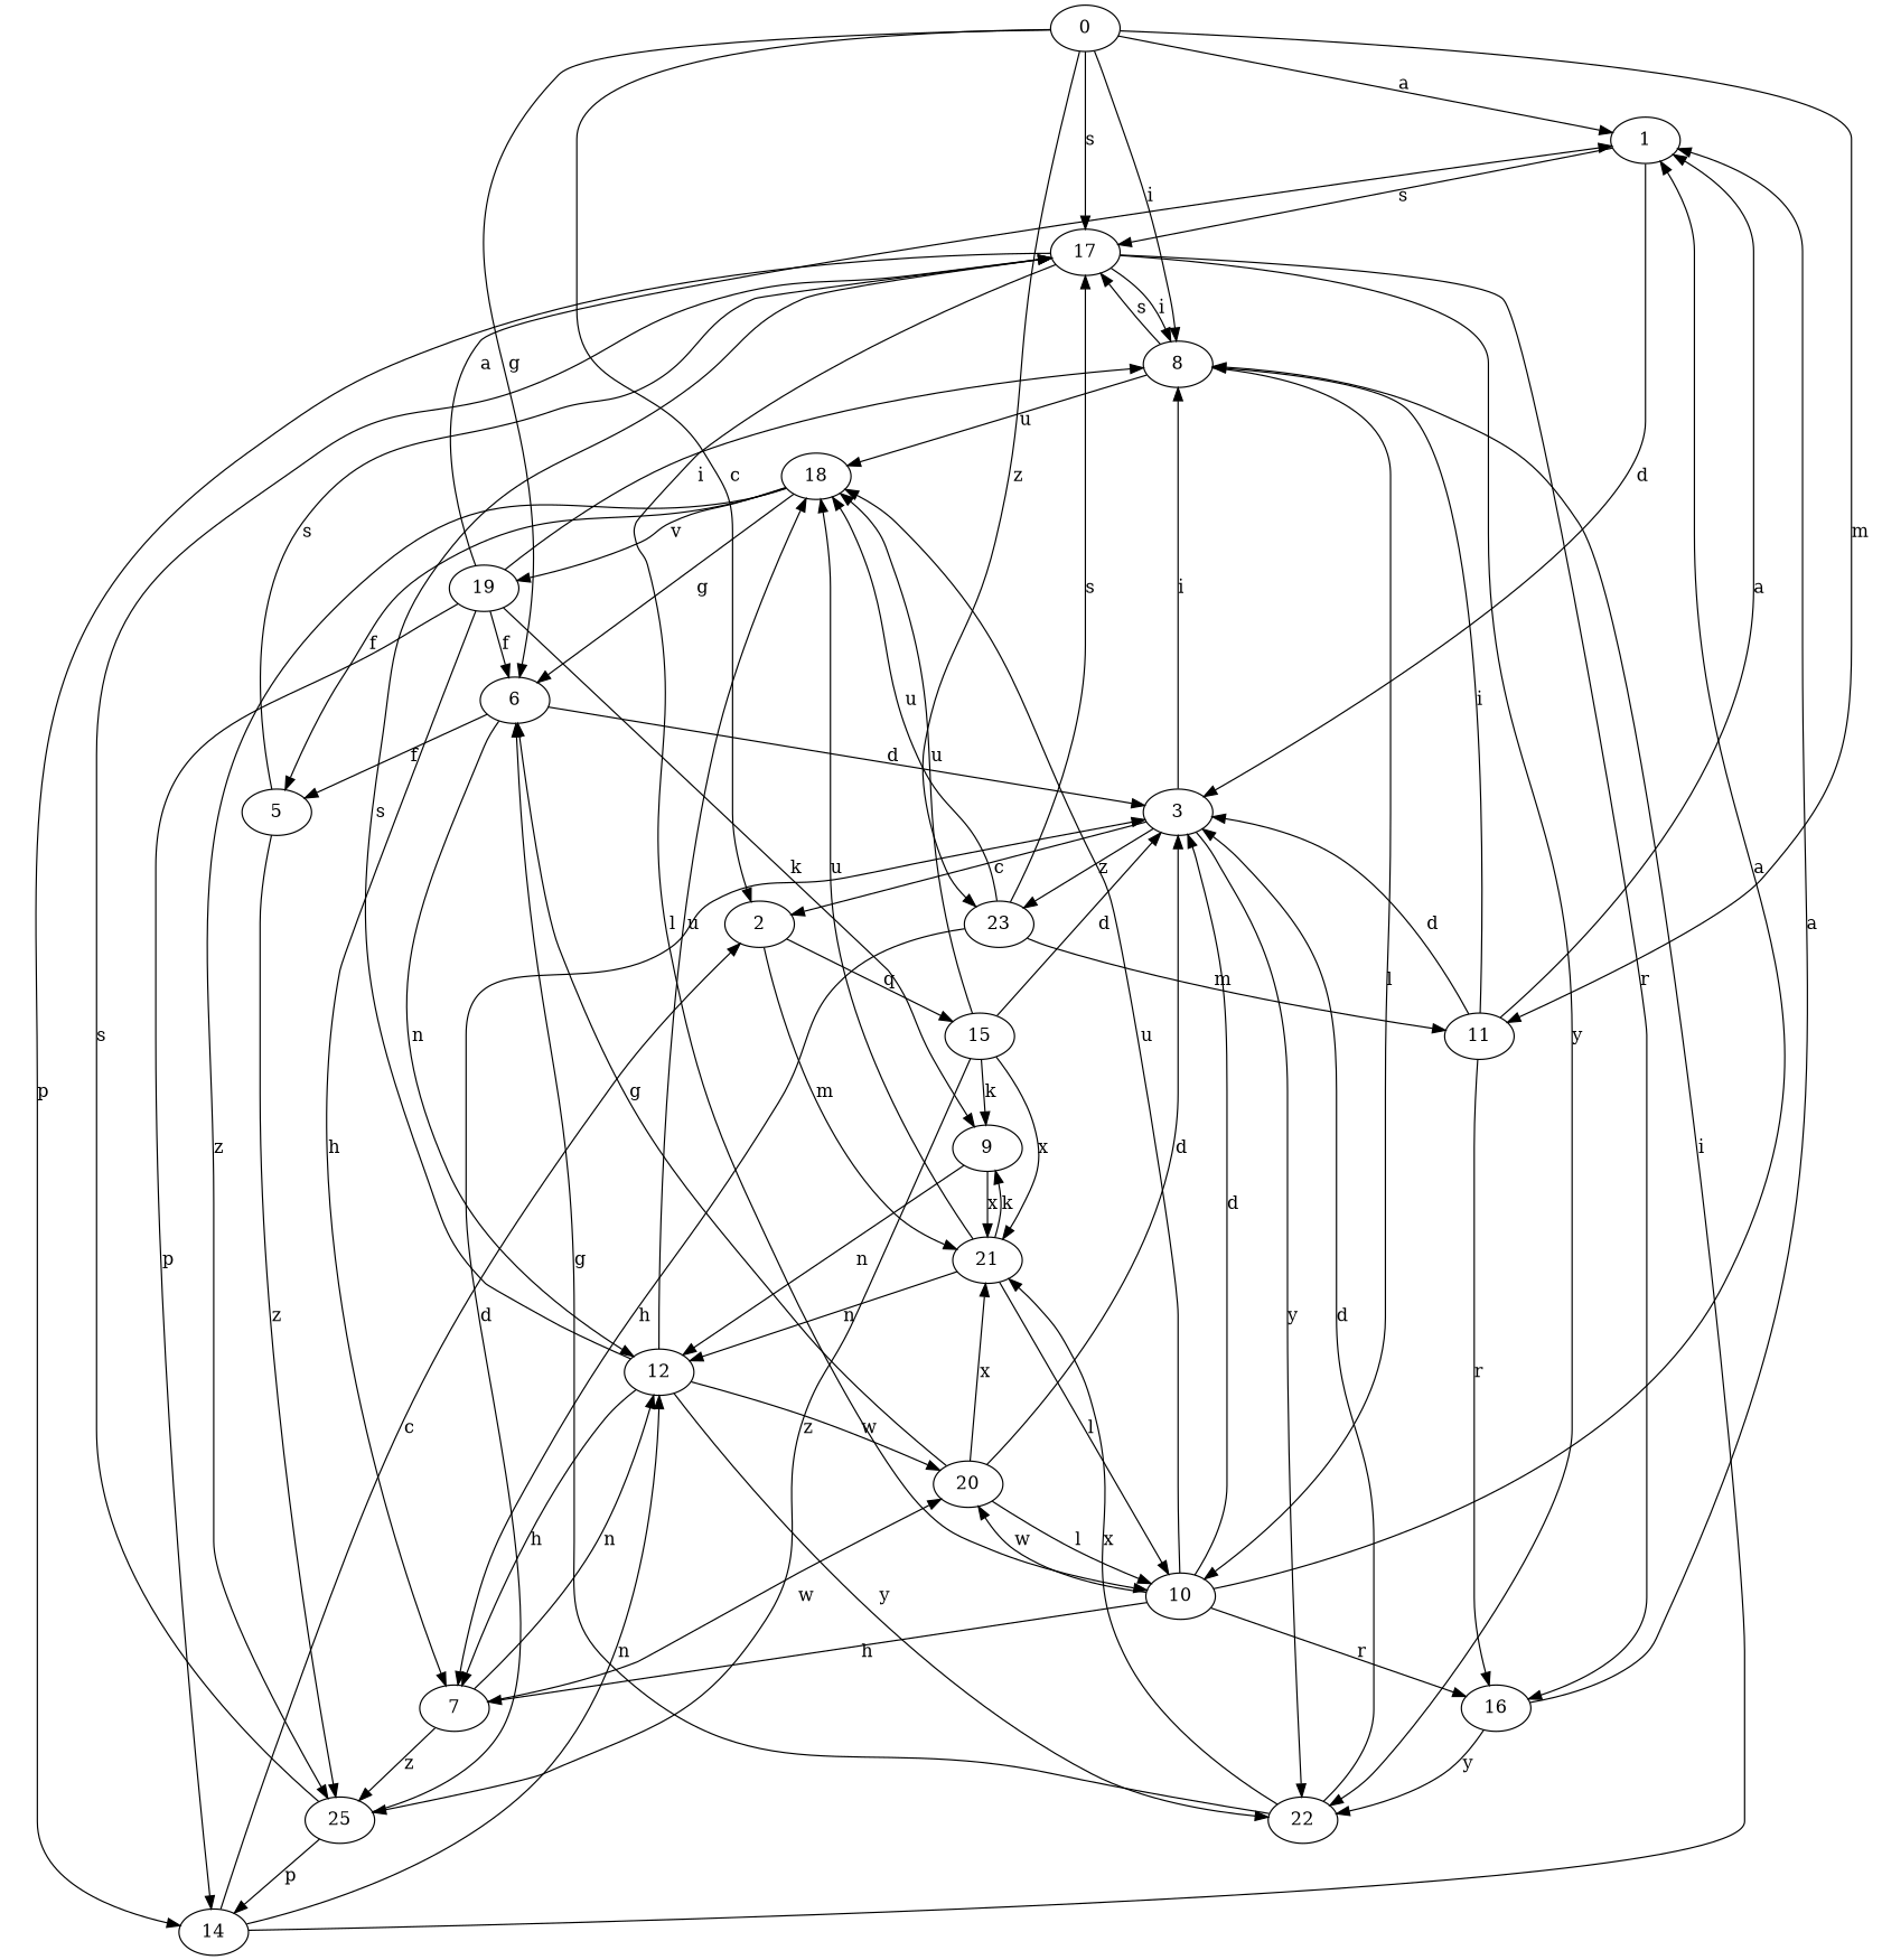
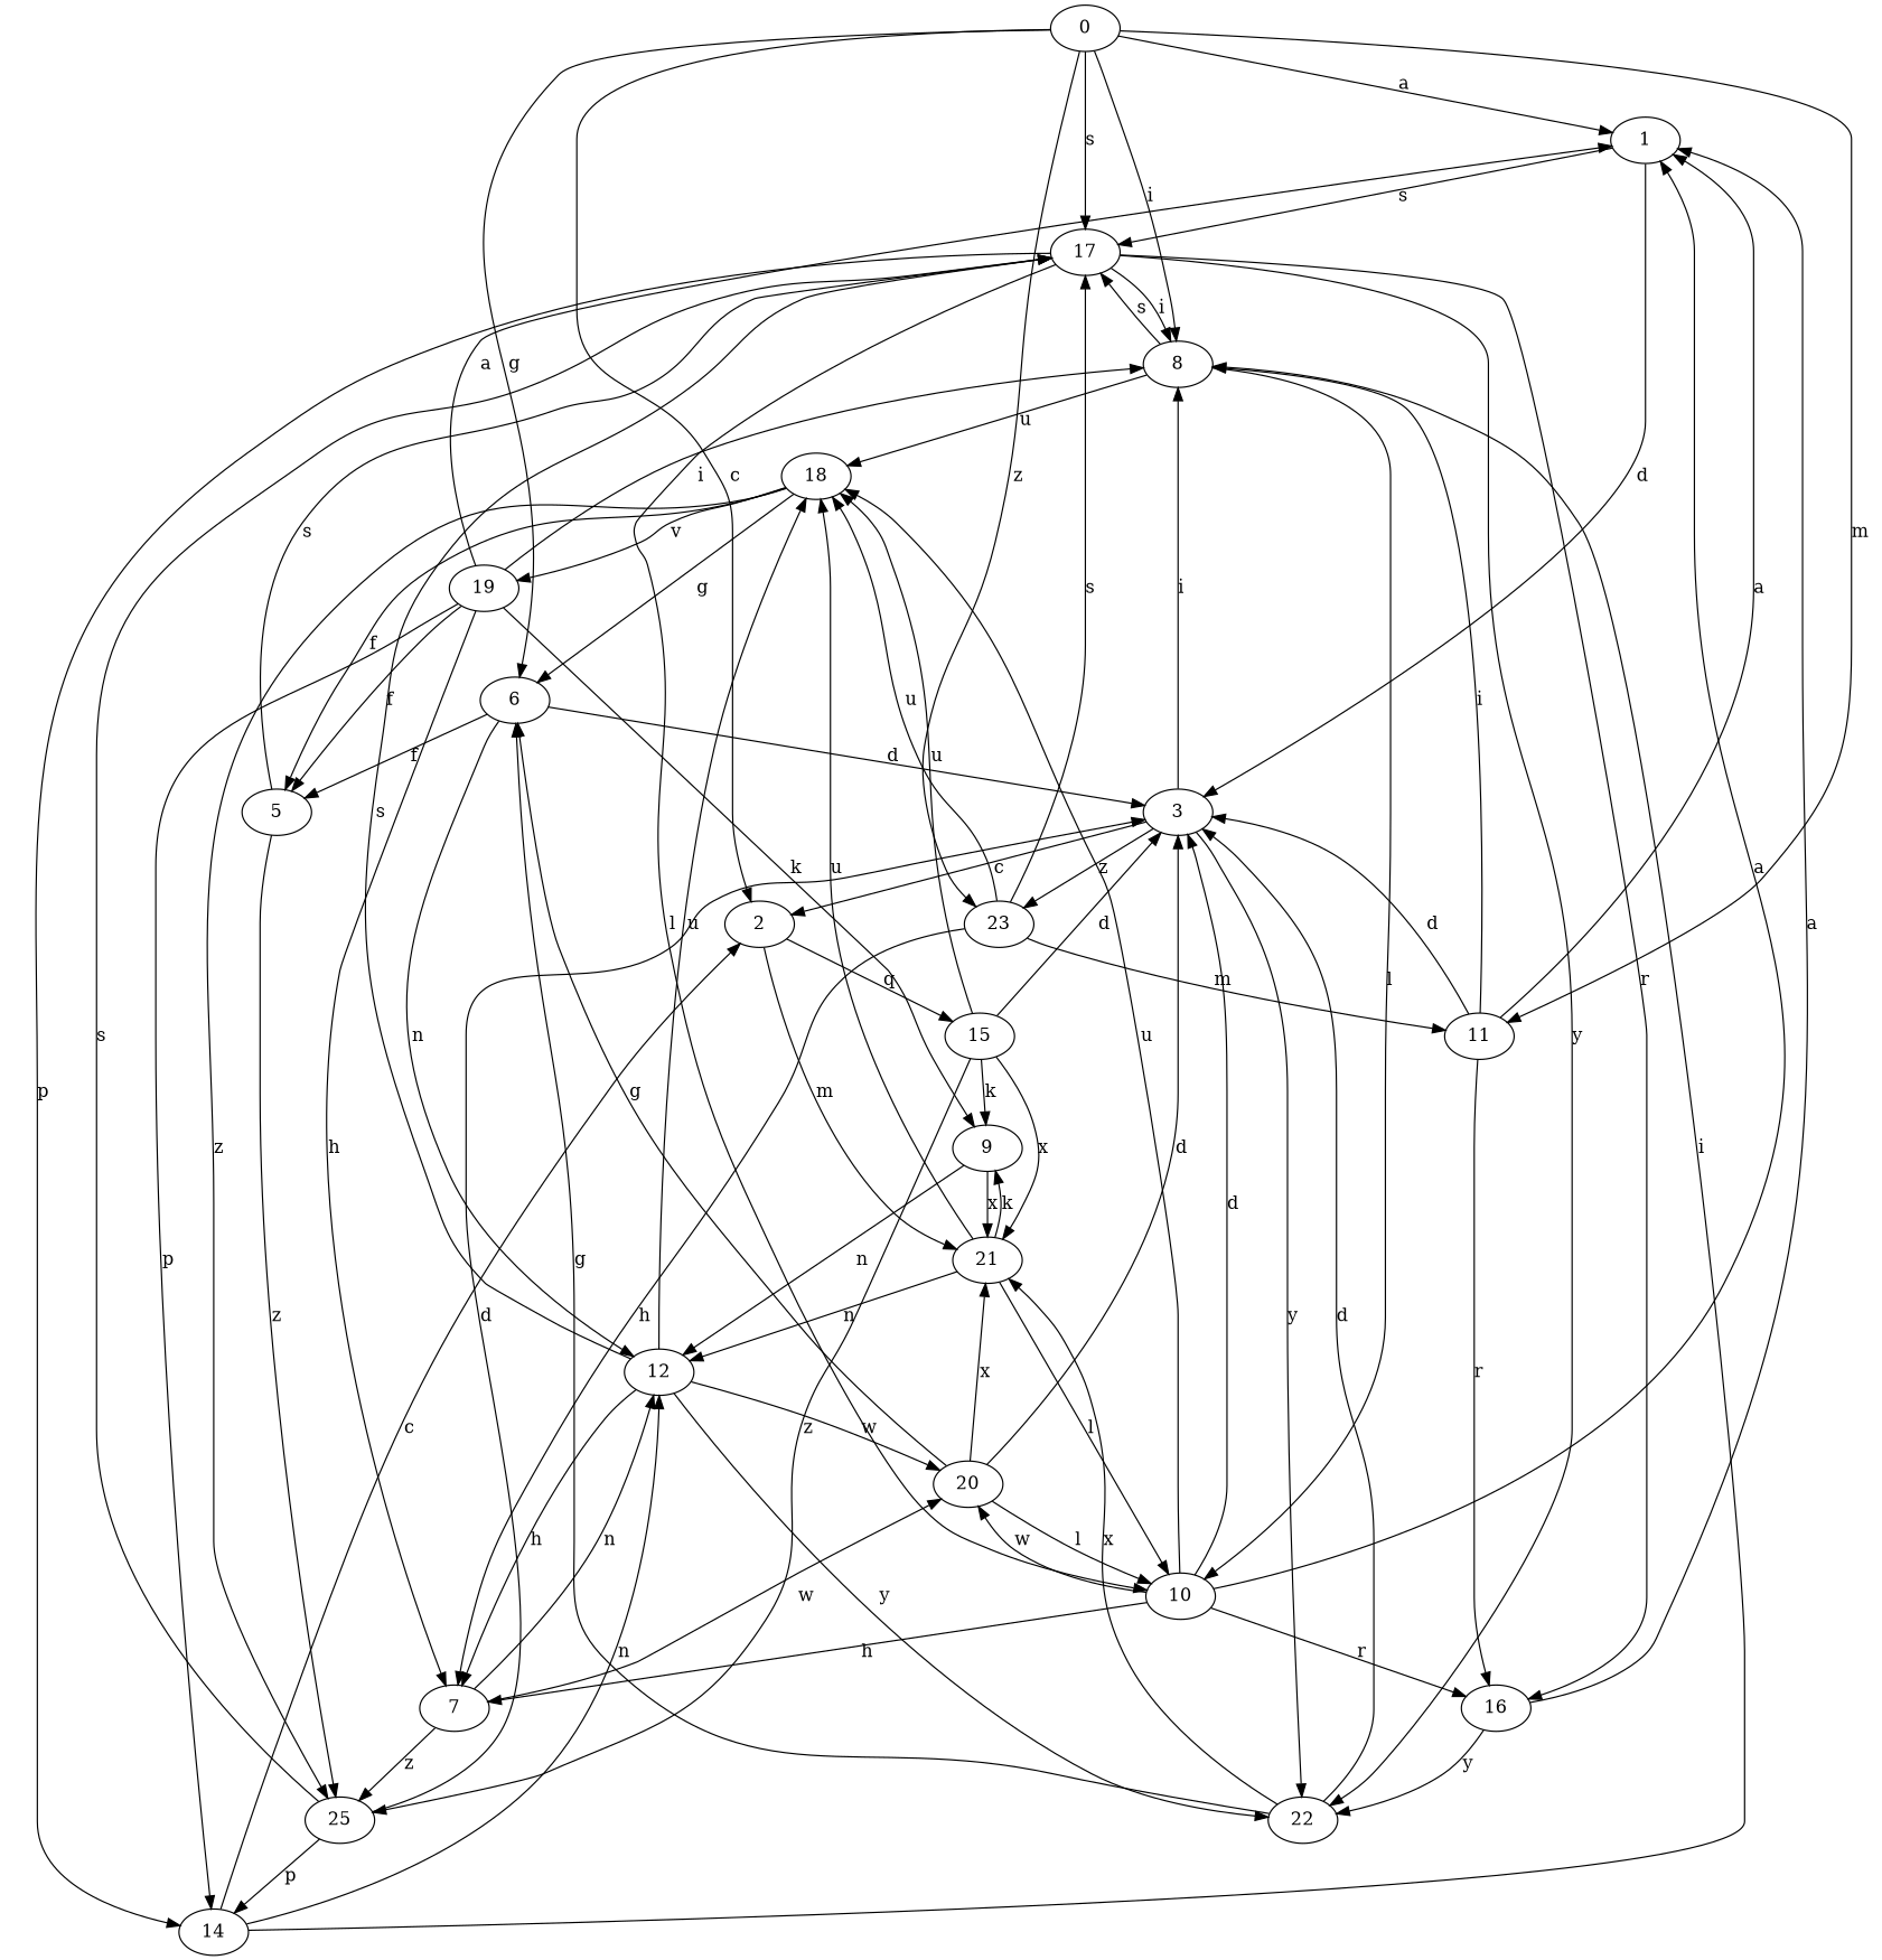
  strict digraph {
    0
    1
    2
    6
    8
    11
    17
    23
    3
    15
    21
    5
    12
    10
    18
    16
    22
    14
    7
    25
    9
    20
    19
    0 -> 1 [label=a]
    0 -> 2 [label=c]
    0 -> 6 [label=g]
    0 -> 8 [label=i]
    0 -> 11 [label=m]
    0 -> 17 [label=s]
    0 -> 23 [label=z]
    1 -> 17 [label=s]
    1 -> 3 [label=d]
    2 -> 15 [label=q]
    2 -> 21 [label=m]
    6 -> 3 [label=d]
    6 -> 5 [label=f]
    6 -> 12 [label=n]
    8 -> 17 [label=s]
    8 -> 10 [label=l]
    8 -> 18 [label=u]
    11 -> 1 [label=a]
    11 -> 8 [label=i]
    11 -> 3 [label=d]
    11 -> 16 [label=r]
    17 -> 8 [label=i]
    17 -> 10 [label=l]
    17 -> 16 [label=r]
    17 -> 22 [label=y]
    17 -> 14 [label=p]
    23 -> 11 [label=m]
    23 -> 17 [label=s]
    23 -> 18 [label=u]
    23 -> 7 [label=h]
    3 -> 2 [label=c]
    3 -> 8 [label=i]
    3 -> 23 [label=z]
    3 -> 22 [label=y]
    15 -> 3 [label=d]
    15 -> 21 [label=x]
    15 -> 18 [label=u]
    15 -> 25 [label=z]
    15 -> 9 [label=k]
    21 -> 12 [label=n]
    21 -> 10 [label=l]
    21 -> 18 [label=u]
    21 -> 9 [label=k]
    5 -> 17 [label=s]
    5 -> 25 [label=z]
    12 -> 17 [label=s]
    12 -> 18 [label=u]
    12 -> 22 [label=y]
    12 -> 7 [label=h]
    12 -> 20 [label=w]
    10 -> 1 [label=a]
    10 -> 3 [label=d]
    10 -> 18 [label=u]
    10 -> 16 [label=r]
    10 -> 7 [label=h]
    10 -> 20 [label=w]
    18 -> 6 [label=g]
    18 -> 5 [label=f]
    18 -> 25 [label=z]
    18 -> 19 [label=v]
    16 -> 1 [label=a]
    16 -> 22 [label=y]
    22 -> 6 [label=g]
    22 -> 3 [label=d]
    22 -> 21 [label=x]
    14 -> 2 [label=c]
    14 -> 8 [label=i]
    14 -> 12 [label=n]
    7 -> 12 [label=n]
    7 -> 25 [label=z]
    7 -> 20 [label=w]
    25 -> 17 [label=s]
    25 -> 3 [label=d]
    25 -> 14 [label=p]
    9 -> 21 [label=x]
    9 -> 12 [label=n]
    20 -> 6 [label=g]
    20 -> 3 [label=d]
    20 -> 21 [label=x]
    20 -> 10 [label=l]
    19 -> 1 [label=a]
    19 -> 8 [label=i]
-   19 -> 6 [label=f]
+   19 -> 5 [label=f]
    19 -> 14 [label=p]
    19 -> 7 [label=h]
    19 -> 9 [label=k]
  }
